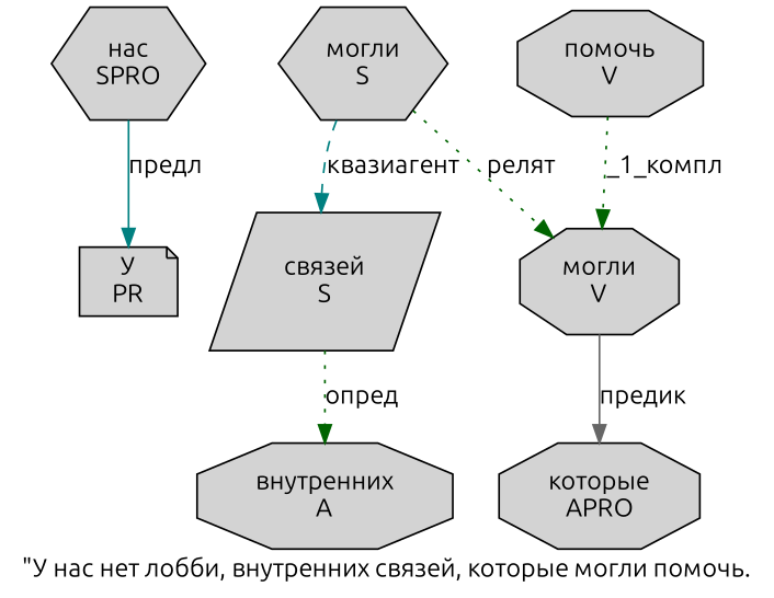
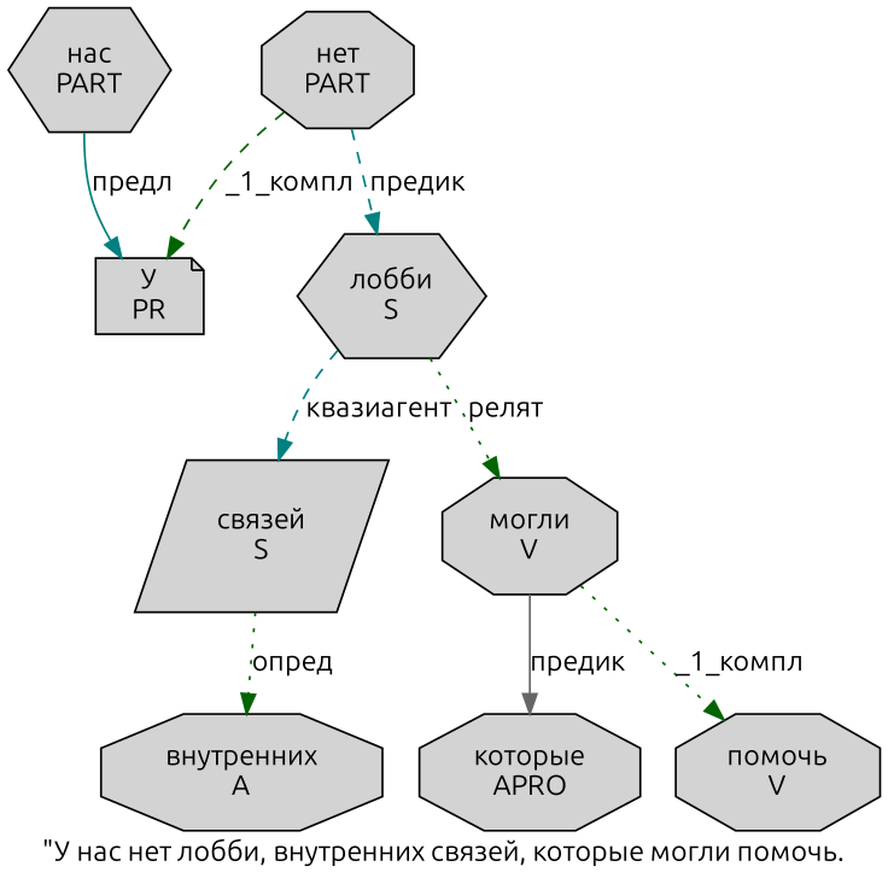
  digraph {
    fontname=Ubuntu
    label="\"У нас нет лобби, внутренних связей, которые могли помочь."
    node [fillcolor=lightgray fontname=Ubuntu penwidth=1 shape=octagon style=filled]
    edge [color=darkgreen fontname=Ubuntu style=dashed]
    n1 [label="У\nPR" shape=note]
-   n2 [label="нас\nSPRO" shape=hexagon]
-   n4 [label="могли\nS" shape=hexagon]
+   n2 [label="нас\nPART" shape=hexagon]
+   n3 [label="нет\nPART"]
+   n4 [label="лобби\nS" shape=hexagon]
    n5 [label="связей\nS" shape=parallelogram]
    n6 [label="могли\nV"]
    n7 [label="внутренних\nA"]
    n8 [label="которые\nAPRO"]
    n9 [label="помочь\nV"]
    n2 -> n1 [color=teal label="предл" style=solid]
+   n3 -> n1 [label="_1_компл"]
+   n3 -> n4 [color=teal label="предик"]
    n4 -> n5 [color=teal label="квазиагент"]
    n4 -> n6 [label="релят" style=dotted]
    n5 -> n7 [label="опред" style=dotted]
    n6 -> n8 [color=gray40 label="предик" style=solid]
-   n9 -> n6 [label="_1_компл" style=dotted]
+   n6 -> n9 [label="_1_компл" style=dotted]
  }
